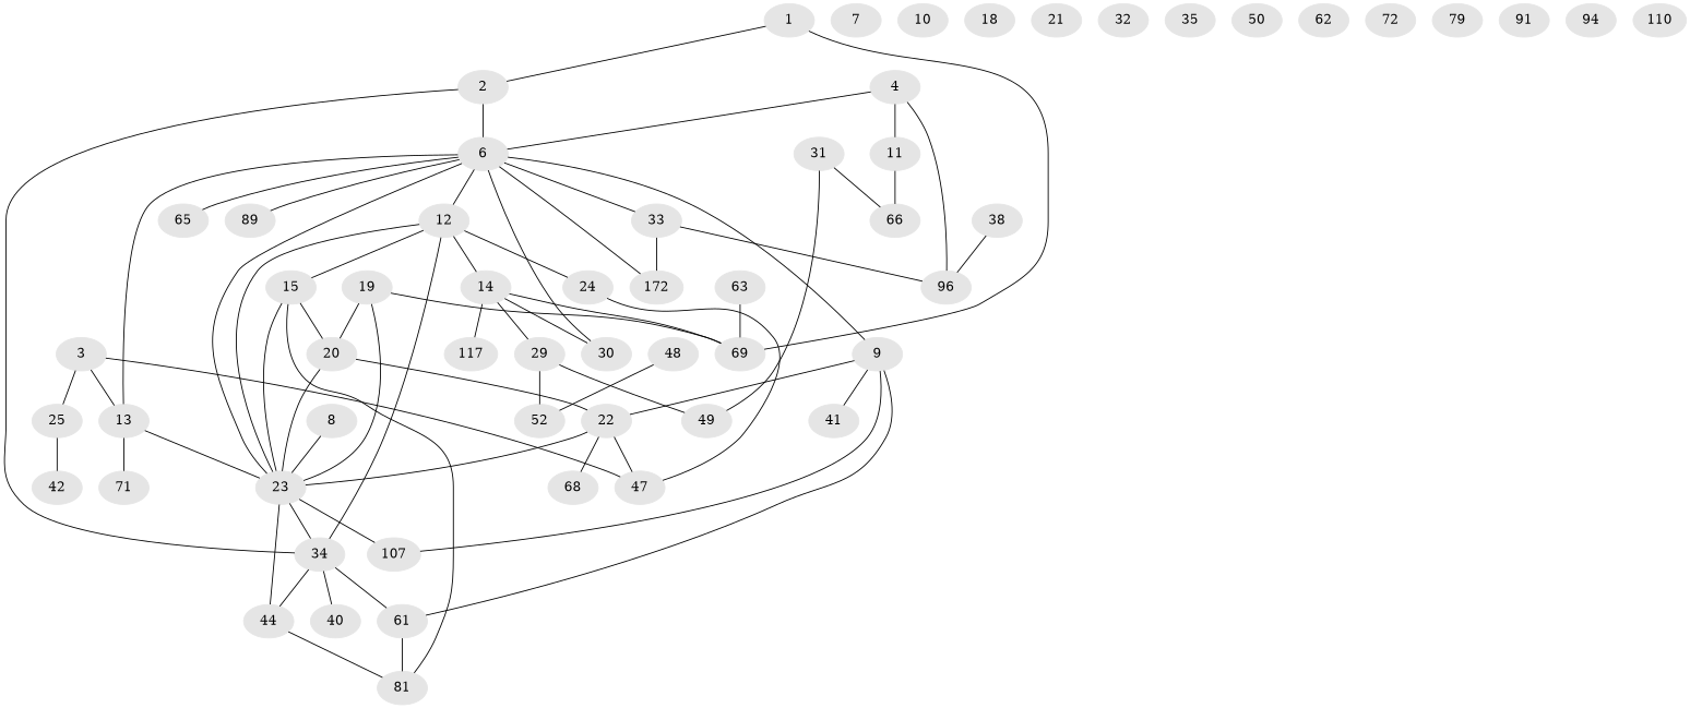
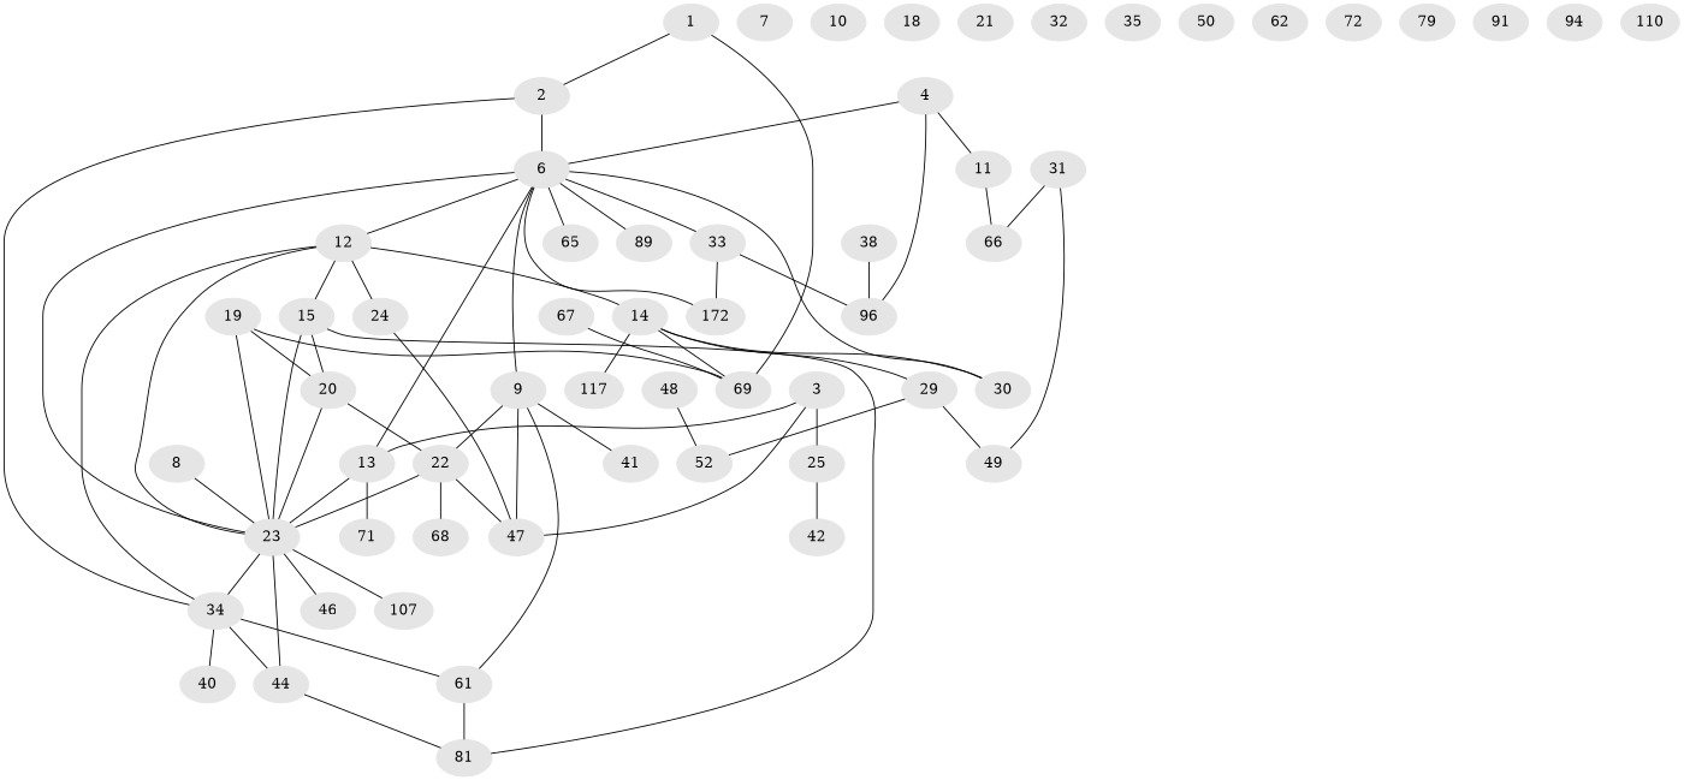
  graph {
    node [color=gray90 style=filled]
    2 [super="+84"]
    6 [super="+16+87+28"]
    34 [super="+39+57+54"]
    1
    69
    13 [super="+97+85"]
    9 [super="+75+103+37"]
    12 [super="+83+64"]
    23 [super="+111+55+86"]
    30 [super="+45"]
    33 [super="+51"]
    65 [super="+67"]
    89
    n14 [label=172 super="+109"]
    61 [super="+93"]
    44 [super="+101"]
    40
    3 [super="+70+36"]
    25 [super="+92"]
    47 [super="+100+90"]
    71
    42
    4 [super="+5"]
    11
    96 [super="+115"]
    66
    22 [super="+80"]
    41 [super="+59"]
    14 [super="+43"]
    15 [super="+98"]
    24 [super="+78"]
+   46
    107
    7 [super="+27"]
    8 [super="+17"]
    68 [super="+77"]
    81
    10
    29
    117
    20 [super="+58+26"]
    49 [super="+60"]
    52 [super="+118"]
    18
    19
    21
    31 [super="+116"]
    32
    35
    38
    48 [super="+119"]
    50
    62
-   63 [super="+99"]
+   63 [super="+99" label=67]
    72
    79
    91
    94
    110
    2 -- 6
    2 -- 34
    6 -- 13
    6 -- 9
    6 -- 12
    6 -- 23
    6 -- 30
    6 -- 33
    6 -- 65
    6 -- 89
    6 -- n14
    34 -- 61
    34 -- 44
    34 -- 40
    1 -- 2
    1 -- 69
    13 -- 23 [weight=2]
    13 -- 71
    9 -- 61
-   9 -- 107
+   9 -- 47
    9 -- 22
    9 -- 41
    12 -- 34
    12 -- 23
    12 -- 14
    12 -- 15
    12 -- 24
    23 -- 34 [weight=2]
    23 -- 44
+   23 -- 46
    23 -- 107
    33 -- n14
    33 -- 96
    61 -- 81
    44 -- 81
    3 -- 13
    3 -- 25
    3 -- 47
    25 -- 42
    4 -- 6
    4 -- 11
    4 -- 96
    11 -- 66
    22 -- 23
    22 -- 47
    22 -- 68
    14 -- 69
    14 -- 30
    14 -- 29
    14 -- 117
    15 -- 23
    15 -- 81
    15 -- 20
    24 -- 47
    8 -- 23
    29 -- 49
    29 -- 52
    20 -- 23
    20 -- 22
    19 -- 69
    19 -- 23
    19 -- 20
    31 -- 66
    31 -- 49
    38 -- 96
    48 -- 52
    63 -- 69
  }
